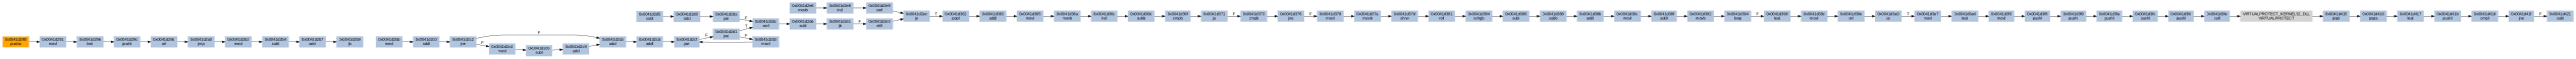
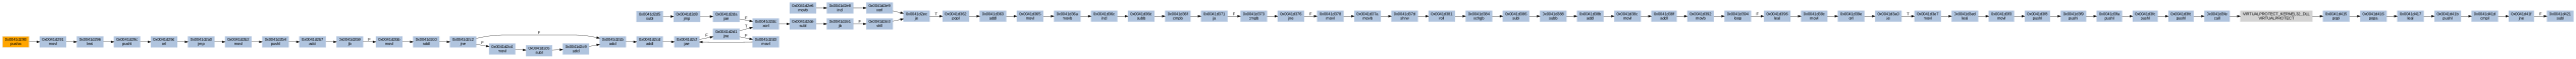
  strict digraph {
    fontname="Liberation Sans"
    rankdir=LR
    node [color=lightsteelblue fillcolor=lightsteelblue fontname="Liberation Sans" shape=rectangle style=filled]
    edge [color="#000000" fontname="Liberation Sans"]
    n1 [label="0x0041d2b7\nadcl"]
    n2 [label="0x0041d2b9\njb"]
    n3 [label="0x0041d2bb\nmovl"]
    n4 [label="0x0041d2c0\naddl"]
    n5 [label="0x0041d2c2\njne"]
-   n6 [label="0x0041d2b4\nsubl"]
+   n6 [label="0x0041d2b4\npushl"]
    n7 [label="0x0041d378\nmovl"]
    n8 [label="0x0041d37a\nmovb"]
    n9 [label="0x0041d37d\nshrw"]
    n10 [label="0x0041d381\nroll"]
    n11 [label="0x0041d376\njne"]
    n12 [label="0x0041d2ec\nje"]
    n13 [label="0x0041d362\npopl"]
    n14 [label="0x0041d363\naddl"]
    n15 [label="0x0041d365\nmovl"]
    n16 [label="0x0041d384\nxchgb"]
    n17 [label="0x0041d386\nsubl"]
    n18 [label="0x0041d392\nmovb"]
    n19 [label="0x0041d394\nloop"]
    n20 [label="0x0041d396\nleal"]
    n21 [label="0x0041d39c\nmovl"]
    n22 [label="0x0041d38d\nmovl"]
    n23 [label="0x0041d38f\naddl"]
    n24 [label="0x0041d373\ncmpb"]
    n25 [label="0x0041d2d3\nmovl"]
    n26 [label="0x0041d2cf\njae"]
    n27 [label="0x0041d2d5\nsubl"]
-   n28 [label="0x0041d2d8\nadcl"]
+   n28 [label="0x0041d2d8\njmp"]
    n29 [label="0x0041d2da\njae"]
    n30 [label="0x0041d3f3\nmovl"]
    n31 [label="0x0041d3f8\npushl"]
    n32 [label="0x0041d3f9\npushl"]
    n33 [label="0x0041d3fa\npushl"]
    n34 [label="0x0041d416\npopa"]
    n35 [label="0x0041d417\nleal"]
    n36 [label="0x0041d41b\npushl"]
    n37 [label="0x0041d41d\ncmpl"]
    n38 [label="0x0041d3fc\npushl"]
    n39 [label="0x0041d3fd\npushl"]
    n40 [label="0x0041d3fe\ncall"]
    n41 [color=lightgrey fillcolor=lightgrey label="VIRTUALPROTECT_KERNEL32_DLL\nVIRTUALPROTECT"]
    n42 [label="0x0041d3ed\nleal"]
    n43 [label="0x0041d388\nsubb"]
    n44 [label="0x0041d2cb\nadcl"]
    n45 [label="0x0041d2cd\naddl"]
    n46 [label="0x0041d2d1\njne"]
    n47 [label="0x0041d36a\nmovb"]
    n48 [label="0x0041d36c\nincl"]
    n49 [label="0x0041d36d\nsubb"]
    n50 [label="0x0041d36f\ncmpb"]
    n51 [label="0x0041d2dc\nxorl"]
    n52 [label="0x0041d39e\norl"]
    n53 [label="0x0041d3a0\nje"]
    n54 [label="0x0041d3e7\nmovl"]
    n55 [label="0x0041d2de\nsubl"]
    n56 [label="0x0041d2e1\njb"]
    n57 [label="0x0041d2c6\nsubl"]
    n58 [label="0x0041d2c9\nadcl"]
    n59 [label="0x0041d296\nleal"]
    n60 [label="0x0041d29c\npushl"]
    n61 [label="0x0041d29d\norl"]
    n62 [label="0x0041d2a0\njmp"]
    n63 [label="0x0041d421\nsubl"]
    n64 [label="0x0041d41f\njne"]
    n65 [label="0x0041d2e8\nincl"]
    n66 [label="0x0041d2e9\nxorl"]
    n67 [label="0x0041d2b2\nmovl"]
    n68 [label="0x0041d38b\naddl"]
    n69 [label="0x0041d2c4\nmovl"]
    n70 [label="0x0041d2e3\nshll"]
    n71 [label="0x0041d371\nja"]
    n72 [label="0x0041d2e6\nmovb"]
    n73 [label="0x0041d415\npopl"]
    n74 [label="0x0041d291\nmovl"]
    n75 [color=lightgrey fillcolor=orange label="0x0041d290\npusha"]
    n1 -> n2
+   n2 -> n3 [label=F]
    n3 -> n4
    n4 -> n5
    n5 -> n44 [label=F]
    n5 -> n69 [label=F]
    n6 -> n1
    n7 -> n8
    n8 -> n9
    n9 -> n10
    n10 -> n16
    n11 -> n7 [label=F]
    n12 -> n13 [label=T]
    n13 -> n14
    n14 -> n15
    n15 -> n47
    n16 -> n17
    n17 -> n43
    n18 -> n19
    n19 -> n20 [label=F]
    n20 -> n21
    n21 -> n52
    n22 -> n23
    n23 -> n18
    n24 -> n11
    n25 -> n26
    n26 -> n46 [label=F]
    n27 -> n28
    n28 -> n29
    n29 -> n51 [label=F]
    n30 -> n31
    n31 -> n32
    n32 -> n33
    n33 -> n38
    n34 -> n35
    n35 -> n36
    n36 -> n37
    n37 -> n64
    n38 -> n39
    n39 -> n40
    n40 -> n41
    n41 -> n73
    n42 -> n30
    n43 -> n68
    n44 -> n45
    n45 -> n26
    n46 -> n25 [label=F]
    n46 -> n51 [label=T]
    n47 -> n48
    n48 -> n49
    n49 -> n50
    n50 -> n71
    n51 -> n55
    n52 -> n53
    n53 -> n54 [label=T]
    n54 -> n42
    n55 -> n56
    n56 -> n70 [label=F]
    n57 -> n58
    n58 -> n44
    n59 -> n60
    n60 -> n61
    n61 -> n62
    n62 -> n67
    n64 -> n63 [label=F]
    n65 -> n66
    n66 -> n12
    n67 -> n6
    n68 -> n22
    n69 -> n57
    n70 -> n12
    n71 -> n24 [label=F]
    n72 -> n65
    n73 -> n34
    n74 -> n59
    n75 -> n74
  }
